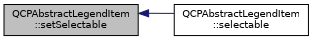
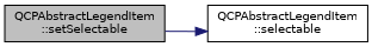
  digraph {
    rankdir=LR
    node [color=black fontname=Helvetica fontsize=10 shape=record style=filled]
    n1 [fillcolor=grey75 fontcolor=black height=0.2 label="QCPAbstractLegendItem\l::setSelectable" width=0.4]
    n2 [fillcolor=white height=0.2 label="QCPAbstractLegendItem\l::selectable" width=0.4]
-   n2 -> n1 [color=midnightblue fontname=Helvetica fontsize=10 labelfontname=Helvetica labelfontsize=10 style=solid]
+   n1 -> n2 [color=midnightblue fontname=Helvetica fontsize=10 labelfontname=Helvetica labelfontsize=10 style=solid]
  }
